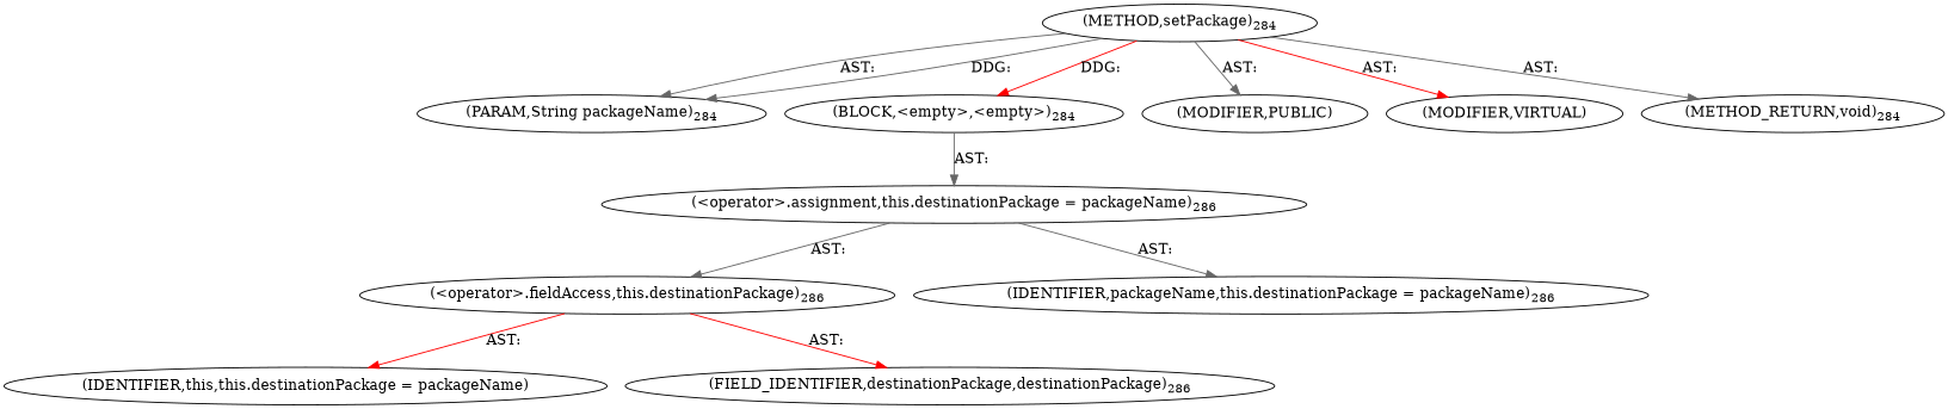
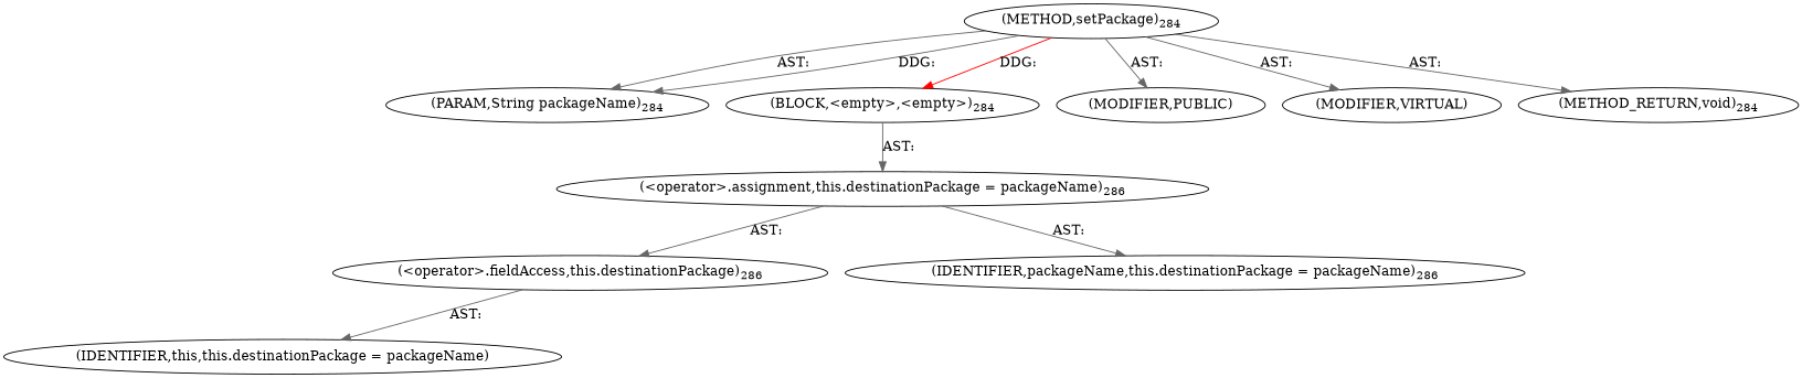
  digraph {
    edge [color=gray40]
    n1 [label=<(METHOD,setPackage)<SUB>284</SUB>>]
    n2 [label=<(PARAM,String packageName)<SUB>284</SUB>>]
    n3 [label=<(BLOCK,&lt;empty&gt;,&lt;empty&gt;)<SUB>284</SUB>>]
    n4 [label=<(MODIFIER,PUBLIC)>]
    n5 [label=<(MODIFIER,VIRTUAL)>]
    n6 [label=<(METHOD_RETURN,void)<SUB>284</SUB>>]
    n7 [label=<(&lt;operator&gt;.assignment,this.destinationPackage = packageName)<SUB>286</SUB>>]
    n8 [label=<(&lt;operator&gt;.fieldAccess,this.destinationPackage)<SUB>286</SUB>>]
    n9 [label=<(IDENTIFIER,packageName,this.destinationPackage = packageName)<SUB>286</SUB>>]
    n10 [label=<(IDENTIFIER,this,this.destinationPackage = packageName)>]
-   n11 [label=<(FIELD_IDENTIFIER,destinationPackage,destinationPackage)<SUB>286</SUB>>]
    n1 -> n2 [label="AST: "]
    n1 -> n2 [label="DDG: "]
    n1 -> n3 [color=red label="DDG: "]
    n1 -> n4 [label="AST: "]
-   n1 -> n5 [color=red label="AST: "]
+   n1 -> n5 [label="AST: "]
    n1 -> n6 [label="AST: "]
    n3 -> n7 [label="AST: "]
    n7 -> n8 [label="AST: "]
    n7 -> n9 [label="AST: "]
-   n8 -> n10 [color=red label="AST: "]
-   n8 -> n11 [color=red label="AST: "]
+   n8 -> n10 [label="AST: "]
  }
